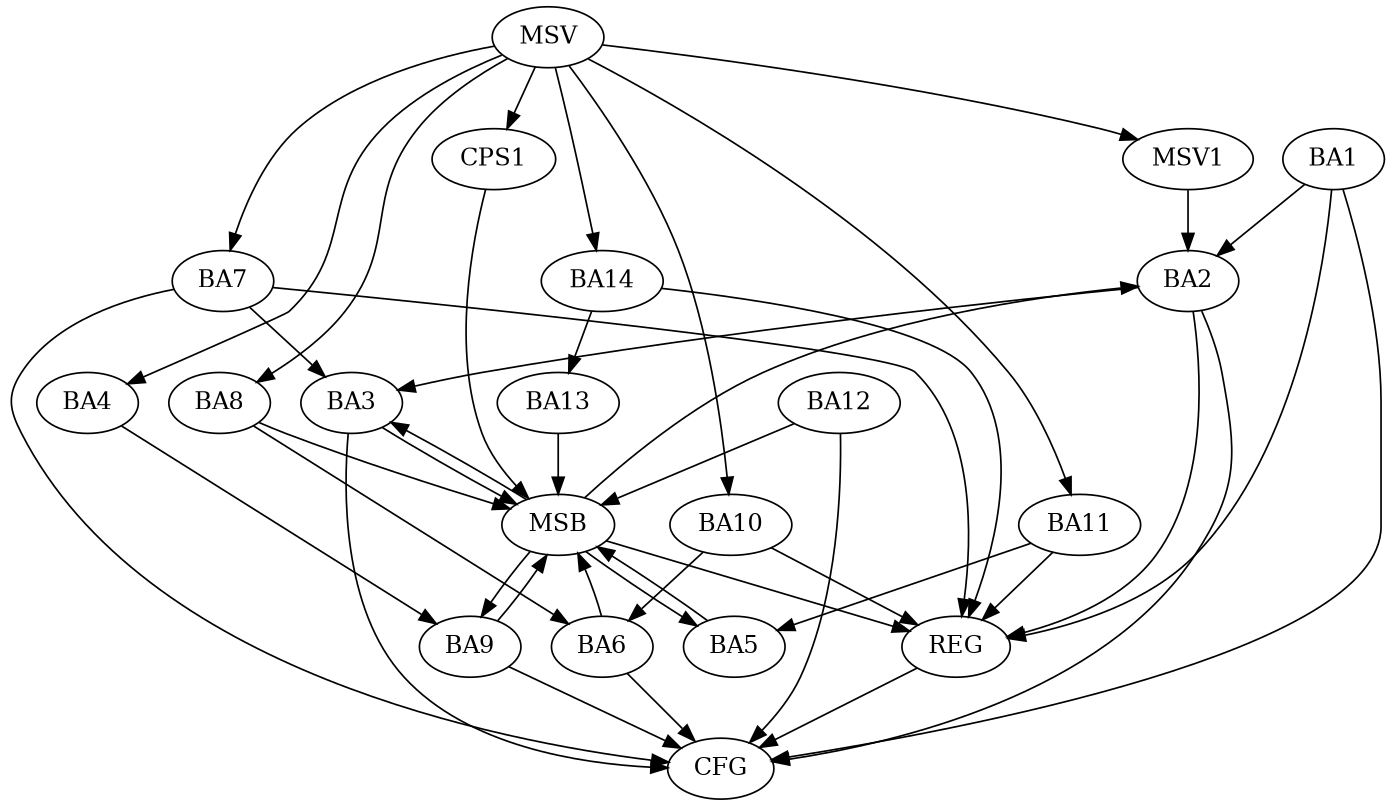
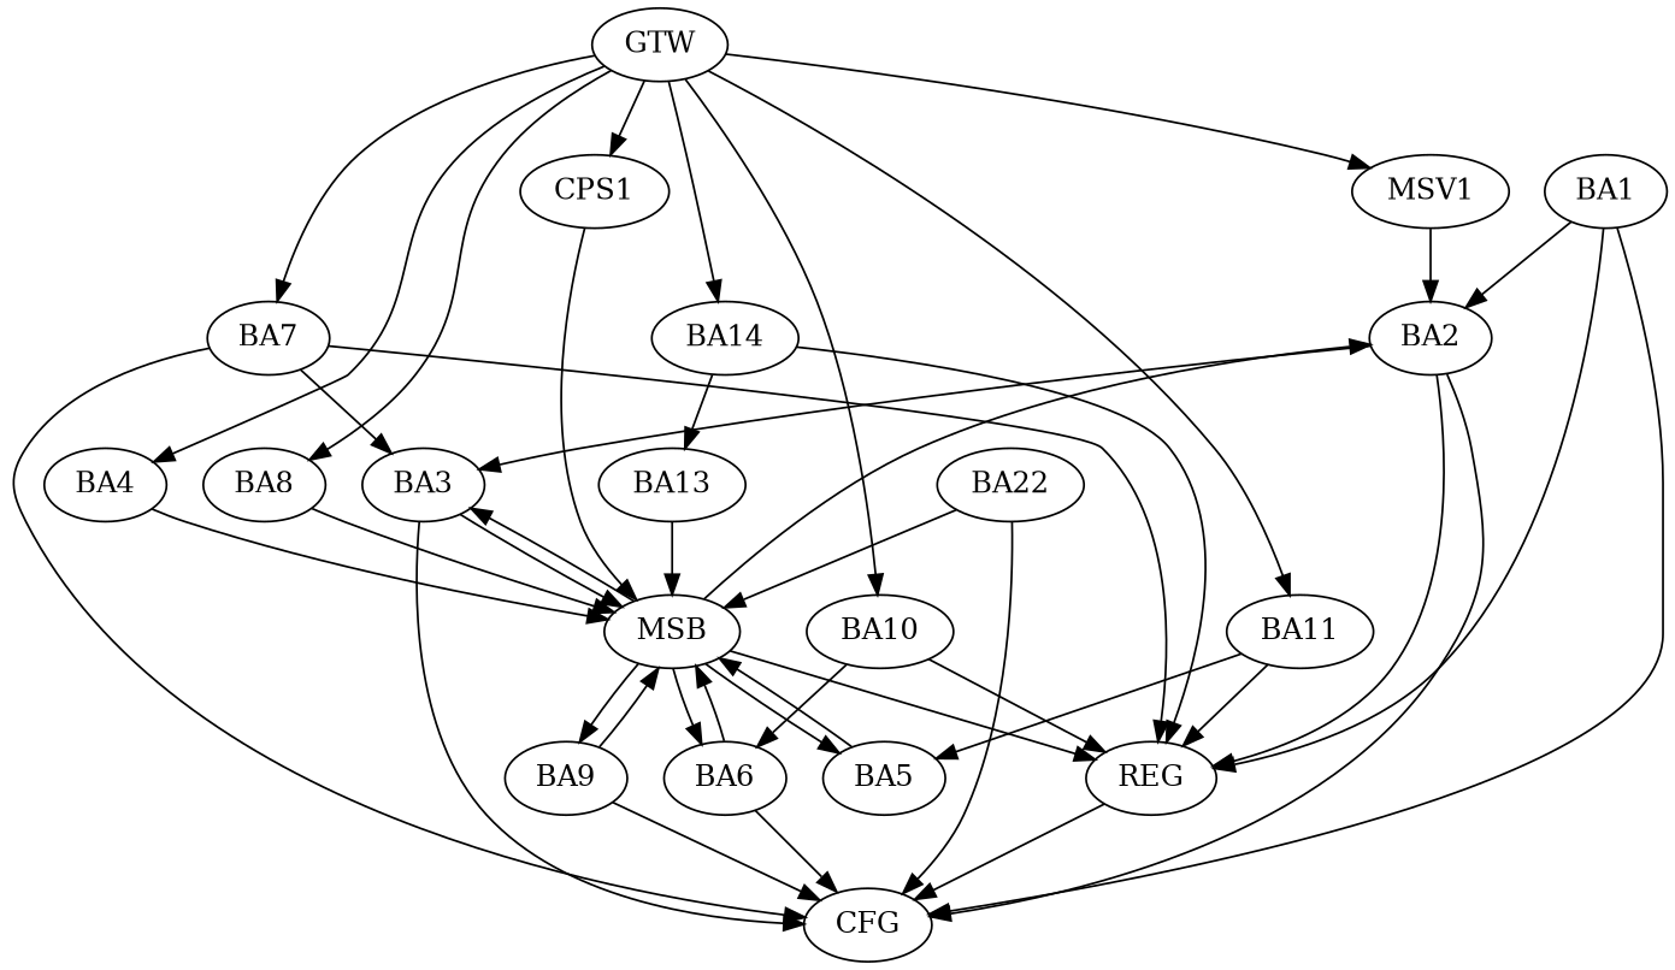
  strict digraph {
    n1 [label=BA1]
    n2 [label=BA2]
    n3 [label=REG]
    n4 [label=CFG]
    n5 [label=BA3]
    n6 [label=MSB]
    n7 [label=BA5]
    n8 [label=BA6]
    n9 [label=BA9]
    n10 [label=BA4]
    n11 [label=BA7]
    n12 [label=BA8]
    n13 [label=BA10]
    n14 [label=BA11]
-   n15 [label=BA12]
+   n15 [label=BA22]
    n16 [label=BA13]
    n17 [label=BA14]
    n18 [label=CPS1]
-   n19 [label=MSV]
+   n19 [label=GTW]
    n20 [label=MSV1]
    n1 -> n2
    n1 -> n3
    n1 -> n4
    n2 -> n3
    n2 -> n4
    n2 -> n5
    n3 -> n4
    n5 -> n4
    n5 -> n6
    n6 -> n2
    n6 -> n3
    n6 -> n5
    n6 -> n7
-   n12 -> n8
+   n6 -> n8
    n6 -> n9
    n7 -> n6
    n8 -> n4
    n8 -> n6
    n9 -> n4
    n9 -> n6
-   n10 -> n9
+   n10 -> n6
    n11 -> n3
    n11 -> n4
    n11 -> n5
    n12 -> n6
    n13 -> n3
    n13 -> n8
    n14 -> n3
    n14 -> n7
    n15 -> n4
    n15 -> n6
    n16 -> n6
    n17 -> n3
    n17 -> n16
    n18 -> n6
    n19 -> n10
    n19 -> n11
    n19 -> n12
    n19 -> n13
    n19 -> n14
    n19 -> n17
    n19 -> n18
    n19 -> n20
    n20 -> n2
  }
